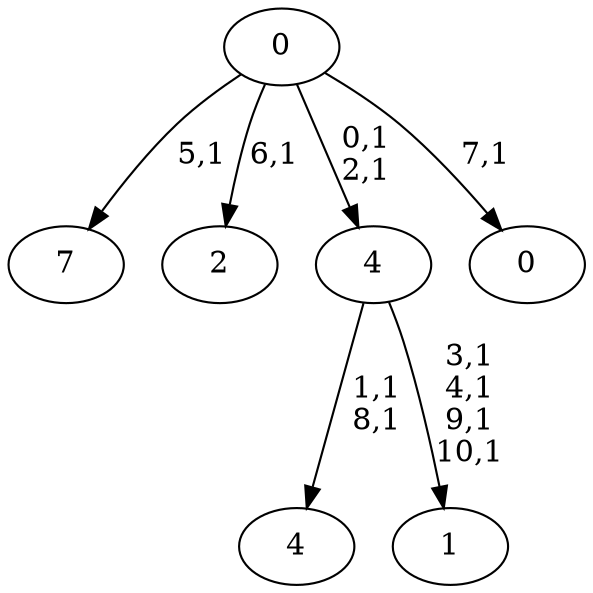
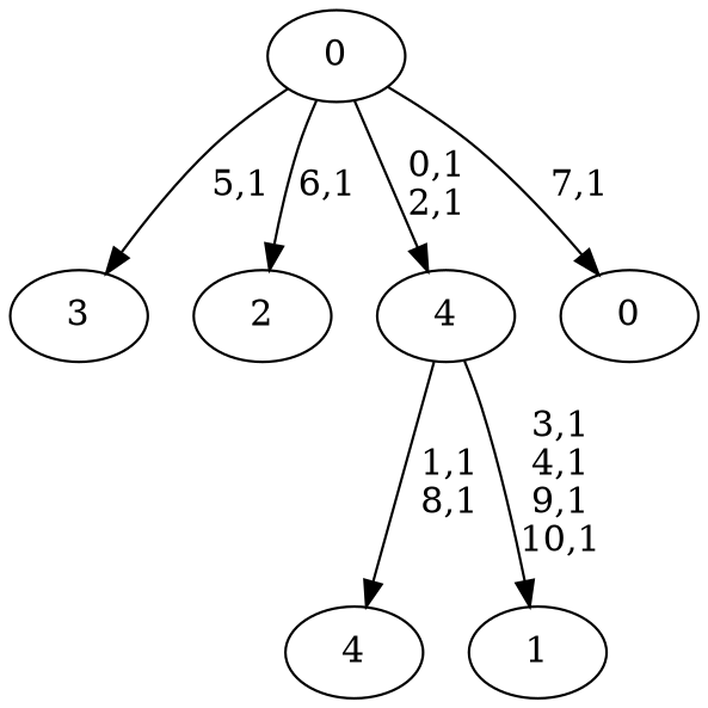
  digraph {
    n1 [label=4]
-   n2 [label=7]
+   n2 [label=3]
    n3 [label=2]
    n4 [label=1]
    4
    n6 [label=0]
    0
    4 -> n1 [label="1,1\n8,1"]
    4 -> n4 [label="3,1\n4,1\n9,1\n10,1"]
    0 -> n2 [label="5,1"]
    0 -> n3 [label="6,1"]
    0 -> 4 [label="0,1\n2,1"]
    0 -> n6 [label="7,1"]
  }
